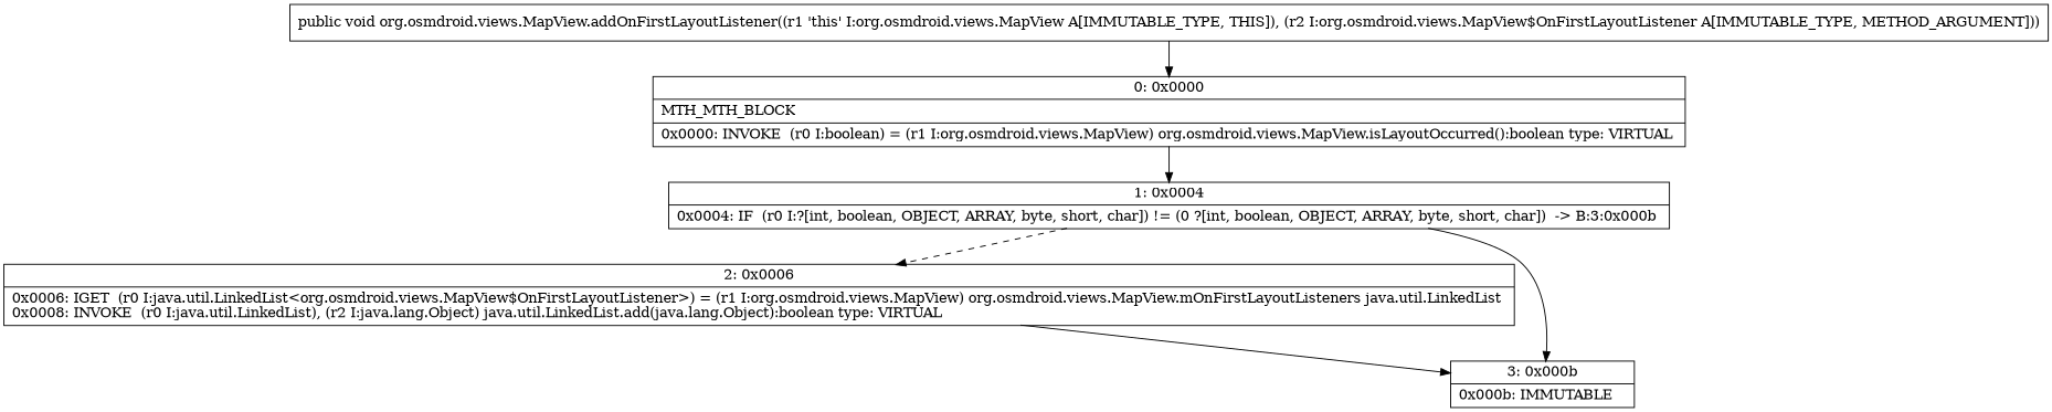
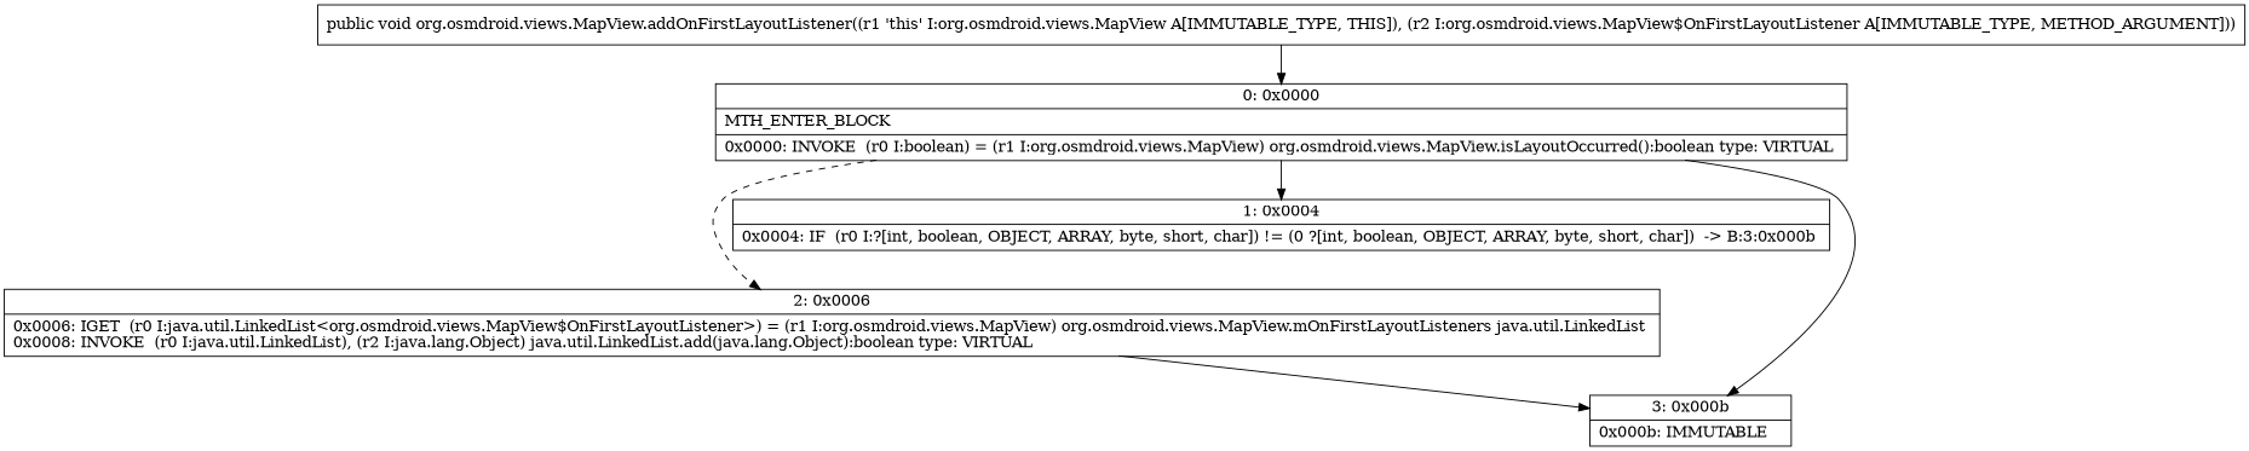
  digraph {
    node [shape=record]
-   n1 [label="{0\:\ 0x0000|MTH_MTH_BLOCK\l|0x0000: INVOKE  (r0 I:boolean) = (r1 I:org.osmdroid.views.MapView) org.osmdroid.views.MapView.isLayoutOccurred():boolean type: VIRTUAL \l}"]
+   n1 [label="{0\:\ 0x0000|MTH_ENTER_BLOCK\l|0x0000: INVOKE  (r0 I:boolean) = (r1 I:org.osmdroid.views.MapView) org.osmdroid.views.MapView.isLayoutOccurred():boolean type: VIRTUAL \l}"]
    n2 [label="{1\:\ 0x0004|0x0004: IF  (r0 I:?[int, boolean, OBJECT, ARRAY, byte, short, char]) != (0 ?[int, boolean, OBJECT, ARRAY, byte, short, char])  \-\> B:3:0x000b \l}"]
    n3 [label="{2\:\ 0x0006|0x0006: IGET  (r0 I:java.util.LinkedList\<org.osmdroid.views.MapView$OnFirstLayoutListener\>) = (r1 I:org.osmdroid.views.MapView) org.osmdroid.views.MapView.mOnFirstLayoutListeners java.util.LinkedList \l0x0008: INVOKE  (r0 I:java.util.LinkedList), (r2 I:java.lang.Object) java.util.LinkedList.add(java.lang.Object):boolean type: VIRTUAL \l}"]
    n4 [label="{3\:\ 0x000b|0x000b: IMMUTABLE   \l}"]
    n5 [label="{public void org.osmdroid.views.MapView.addOnFirstLayoutListener((r1 'this' I:org.osmdroid.views.MapView A[IMMUTABLE_TYPE, THIS]), (r2 I:org.osmdroid.views.MapView$OnFirstLayoutListener A[IMMUTABLE_TYPE, METHOD_ARGUMENT])) }"]
    n1 -> n2
-   n2 -> n3 [style=dashed]
-   n2 -> n4
+   n1 -> n3 [style=dashed]
+   n1 -> n4
    n3 -> n4
    n5 -> n1
  }
